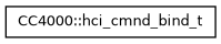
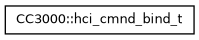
  digraph {
    rankdir=LR
-   n1 [color=black fillcolor=white fontname=Helvetica fontsize=10 height=0.2 label="CC4000::hci_cmnd_bind_t" shape=record style=filled width=0.4]
+   n1 [color=black fillcolor=white fontname=Helvetica fontsize=10 height=0.2 label="CC3000::hci_cmnd_bind_t" shape=record style=filled width=0.4]
  }
